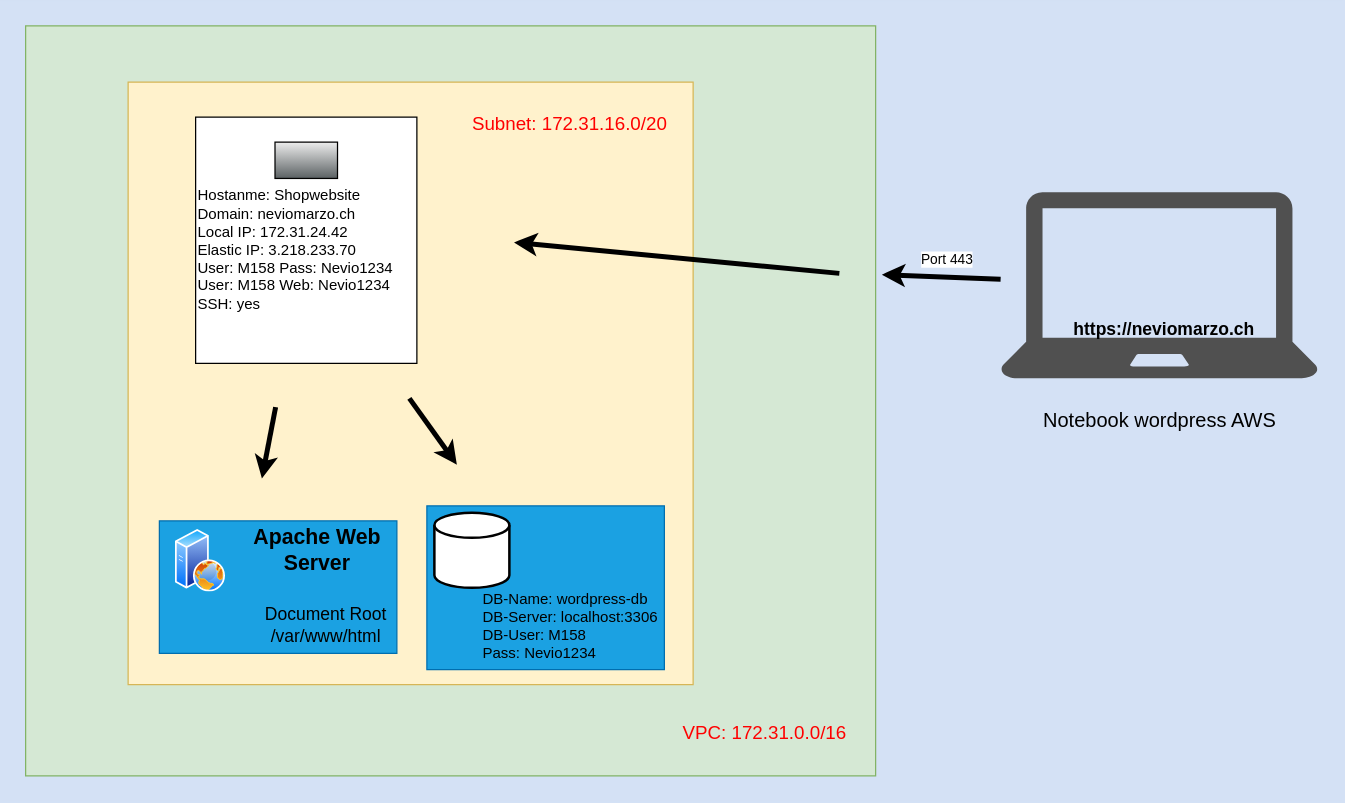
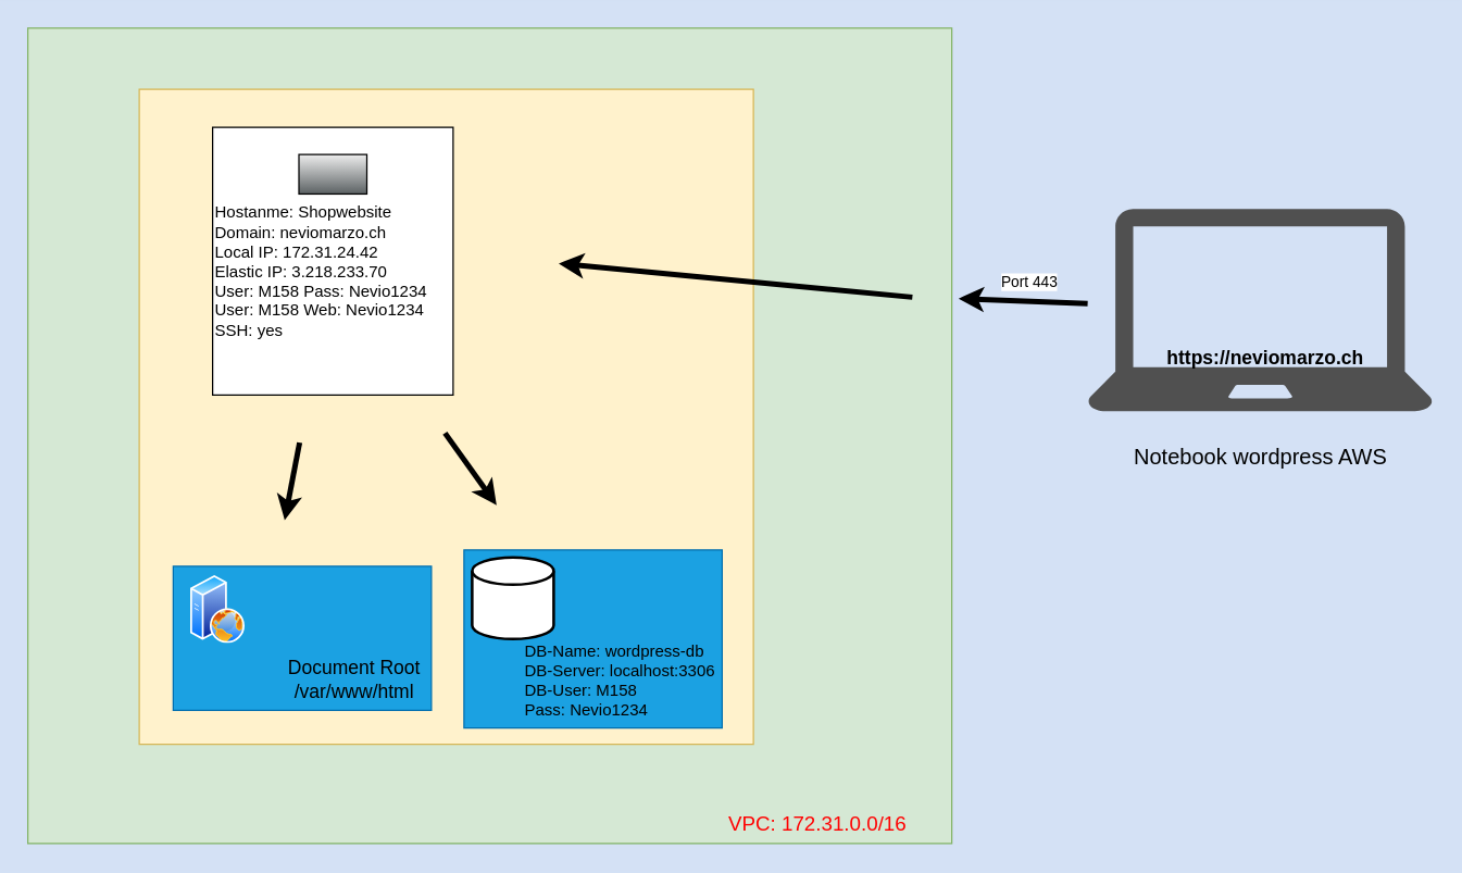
  <mxCell id="0" />
  <mxCell id="1" parent="0" />
  <mxCell id="2" value="" style="rounded=0;whiteSpace=wrap;html=1;fillColor=#d5e8d4;strokeColor=#82b366;" vertex="1" parent="1"><mxGeometry x="20" y="20" width="680" height="600" as="geometry" /></mxCell>
  <mxCell id="3" value="" style="group" vertex="1" connectable="0" parent="1"><mxGeometry x="800" y="153" width="254" height="148.9" as="geometry" /></mxCell>
  <mxCell id="4" value="" style="sketch=0;pointerEvents=1;shadow=0;dashed=0;html=1;strokeColor=none;fillColor=#505050;labelPosition=center;verticalLabelPosition=bottom;verticalAlign=top;outlineConnect=0;align=center;shape=mxgraph.office.devices.laptop;" vertex="1" parent="3"><mxGeometry width="254" height="148.9" as="geometry" /></mxCell>
  <mxCell id="5" value="&lt;font style=&quot;font-size: 14px;&quot;&gt;&lt;b&gt;https://neviomarzo.ch&lt;/b&gt;&lt;/font&gt;" style="text;html=1;align=center;verticalAlign=middle;whiteSpace=wrap;rounded=0;strokeWidth=1;" vertex="1" parent="3"><mxGeometry x="101" y="95" width="60" height="30" as="geometry" /></mxCell>
  <mxCell id="6" style="rounded=0;orthogonalLoop=1;jettySize=auto;html=1;strokeWidth=4;" edge="1" parent="1" source="4"><mxGeometry relative="1" as="geometry"><mxPoint x="705" y="219" as="targetPoint" /></mxGeometry></mxCell>
  <mxCell id="7" value="Port 443" style="edgeLabel;html=1;align=center;verticalAlign=middle;resizable=0;points=[];" vertex="1" connectable="0" parent="6"><mxGeometry x="0.303" y="-2" relative="1" as="geometry"><mxPoint x="18" y="-12" as="offset" /></mxGeometry></mxCell>
  <mxCell id="8" value="&lt;font style=&quot;font-size: 16px;&quot;&gt;Notebook wordpress AWS&lt;/font&gt;" style="text;html=1;align=center;verticalAlign=middle;resizable=0;points=[];autosize=1;strokeColor=none;fillColor=none;" vertex="1" parent="1"><mxGeometry x="826.5" y="319" width="201" height="31" as="geometry" /></mxCell>
- <mxCell id="9" value="&lt;font style=&quot;color: rgb(255, 0, 0);&quot;&gt;VPC: 172.31.0.0/16&lt;/font&gt;" style="text;html=1;align=center;verticalAlign=middle;resizable=0;points=[];autosize=1;strokeColor=none;fillColor=none;fontSize=15;" vertex="1" parent="1"><mxGeometry x="536" y="570" width="149" height="30" as="geometry" /></mxCell>
+ <mxCell id="9" value="&lt;font style=&quot;color: rgb(255, 0, 0);&quot;&gt;VPC: 172.31.0.0/16&lt;/font&gt;" style="text;html=1;align=center;verticalAlign=middle;resizable=0;points=[];autosize=1;strokeColor=none;fillColor=none;fontSize=15;" vertex="1" parent="1"><mxGeometry x="526" y="590" width="149" height="30" as="geometry" /></mxCell>
  <mxCell id="10" value="" style="group" vertex="1" connectable="0" parent="1"><mxGeometry x="102" y="65" width="452" height="482" as="geometry" /></mxCell>
  <mxCell id="11" value="" style="rounded=0;whiteSpace=wrap;html=1;fillColor=#fff2cc;strokeColor=#d6b656;" vertex="1" parent="10"><mxGeometry width="452" height="482" as="geometry" /></mxCell>
  <mxCell id="12" value="" style="rounded=0;whiteSpace=wrap;html=1;fillColor=#1ba1e2;fontColor=#ffffff;strokeColor=#006EAF;" vertex="1" parent="10"><mxGeometry x="239" y="339" width="190" height="131" as="geometry" /></mxCell>
  <mxCell id="13" value="" style="rounded=0;whiteSpace=wrap;html=1;fillColor=#1ba1e2;fontColor=#ffffff;strokeColor=#006EAF;" vertex="1" parent="10"><mxGeometry x="25" y="351" width="190" height="106" as="geometry" /></mxCell>
  <mxCell id="14" value="" style="strokeWidth=2;html=1;shape=mxgraph.flowchart.database;whiteSpace=wrap;" vertex="1" parent="10"><mxGeometry x="245" y="344.5" width="60" height="60" as="geometry" /></mxCell>
  <mxCell id="15" value="DB-Name: wordpress-db&lt;div&gt;DB-Server: localhost:3306&lt;/div&gt;&lt;div&gt;DB-User: M158&lt;/div&gt;&lt;div&gt;Pass: Nevio1234&lt;/div&gt;" style="text;html=1;align=left;verticalAlign=middle;resizable=0;points=[];autosize=1;strokeColor=none;fillColor=none;" vertex="1" parent="10"><mxGeometry x="282" y="400" width="158" height="70" as="geometry" /></mxCell>
  <mxCell id="16" value="" style="rounded=0;orthogonalLoop=1;jettySize=auto;html=1;strokeWidth=4;" edge="1" parent="10"><mxGeometry relative="1" as="geometry"><mxPoint x="118" y="260" as="sourcePoint" /><mxPoint x="107" y="317" as="targetPoint" /></mxGeometry></mxCell>
  <mxCell id="17" style="rounded=0;orthogonalLoop=1;jettySize=auto;html=1;strokeWidth=4;" edge="1" parent="10"><mxGeometry relative="1" as="geometry"><mxPoint x="225" y="253" as="sourcePoint" /><mxPoint x="263" y="306" as="targetPoint" /></mxGeometry></mxCell>
- <mxCell id="18" value="&lt;font style=&quot;color: rgb(255, 0, 0);&quot;&gt;Subnet: 172.31.16.0/20&lt;/font&gt;" style="text;html=1;align=center;verticalAlign=middle;resizable=0;points=[];autosize=1;strokeColor=none;fillColor=none;fontSize=15;" vertex="1" parent="10"><mxGeometry x="266" y="18" width="174" height="30" as="geometry" /></mxCell>
  <mxCell id="19" value="" style="group" vertex="1" connectable="0" parent="10"><mxGeometry x="54" y="28" width="177" height="197" as="geometry" /></mxCell>
  <mxCell id="20" value="&lt;div&gt;&lt;br&gt;&lt;/div&gt;&lt;div&gt;&lt;br&gt;&lt;/div&gt;Hostanme: Shopwebsite&lt;div&gt;Domain: neviomarzo.ch&lt;/div&gt;&lt;div&gt;Local IP:&amp;nbsp;&lt;span style=&quot;background-color: transparent;&quot;&gt;172.31.24.42&lt;/span&gt;&lt;/div&gt;&lt;div&gt;Elastic IP:&amp;nbsp;&lt;span style=&quot;background-color: transparent; color: light-dark(rgb(0, 0, 0), rgb(255, 255, 255));&quot;&gt;3.218.233.70&lt;/span&gt;&lt;/div&gt;&lt;div&gt;&lt;span style=&quot;background-color: transparent; color: light-dark(rgb(0, 0, 0), rgb(255, 255, 255));&quot;&gt;User: M158 Pass: Nevio1234&lt;/span&gt;&lt;/div&gt;&lt;div&gt;User: M158 Web: Nevio1234&lt;/div&gt;&lt;div&gt;SSH: yes&lt;/div&gt;&lt;div data-id=&quot;copy-to-clipboard&quot;&gt;&lt;span class=&quot;awsui_root_xjuzf_18lrx_1063&quot;&gt;&lt;span id=&quot;318-1747990356234-9210&quot; class=&quot;awsui_trigger_xjuzf_18lrx_1103&quot;&gt;&lt;div class=&quot;awsui_root_18wu0_1gw4i_920 awsui_box_18wu0_1gw4i_172 awsui_m-right-xs_18wu0_1gw4i_734 awsui_color-default_18wu0_1gw4i_172 awsui_font-size-default_18wu0_1gw4i_188 awsui_font-weight-default_18wu0_1gw4i_228&quot;&gt;&lt;/div&gt;&lt;/span&gt;&lt;div data-awsui-referrer-id=&quot;318-1747990356234-9210&quot; class=&quot;awsui-polaris-compact-mode awsui-compact-mode awsui-visual-refresh awsui_popover-inline-content_xjuzf_18lrx_1158&quot; aria-atomic=&quot;true&quot; aria-live=&quot;polite&quot;&gt;&lt;/div&gt;&lt;/span&gt;&lt;/div&gt;&lt;div&gt;&lt;br&gt;&lt;/div&gt;" style="rounded=0;whiteSpace=wrap;html=1;align=left;" vertex="1" parent="19"><mxGeometry width="177" height="197" as="geometry" /></mxCell>
  <mxCell id="21" value="" style="fillColorStyles=neutralFill;neutralFill=#9DA6A8;shape=mxgraph.networks2.icon;aspect=fixed;fillColor=#EDEDED;strokeColor=#000000;gradientColor=#5B6163;network2IconShadow=1;network2bgFillColor=none;network2Icon=mxgraph.networks2.server;network2IconW=1.0;network2IconH=0.581;" vertex="1" parent="19"><mxGeometry x="63.5" y="20" width="50.005" height="29.06" as="geometry" /></mxCell>
  <mxCell id="22" value="&lt;font&gt;Document Root&lt;/font&gt;&lt;div&gt;&lt;font&gt;/var/www/html&lt;/font&gt;&lt;/div&gt;" style="text;html=1;align=center;verticalAlign=middle;resizable=0;points=[];autosize=1;strokeColor=none;fillColor=none;fontSize=14;fontStyle=0" vertex="1" parent="10"><mxGeometry x="100" y="411" width="115" height="46" as="geometry" /></mxCell>
  <mxCell id="23" value="" style="image;aspect=fixed;perimeter=ellipsePerimeter;html=1;align=center;shadow=0;dashed=0;spacingTop=3;image=img/lib/active_directory/web_server.svg;" vertex="1" parent="10"><mxGeometry x="38" y="358" width="40" height="50" as="geometry" /></mxCell>
- <mxCell id="24" value="Apache Web Server" style="text;html=1;align=center;verticalAlign=middle;whiteSpace=wrap;rounded=0;fontSize=17;fontStyle=1" vertex="1" parent="10"><mxGeometry x="88" y="358" width="127" height="33" as="geometry" /></mxCell>
  <mxCell id="25" style="rounded=0;orthogonalLoop=1;jettySize=auto;html=1;strokeWidth=4;entryX=0.683;entryY=0.266;entryDx=0;entryDy=0;entryPerimeter=0;" edge="1" parent="1" target="11"><mxGeometry relative="1" as="geometry"><mxPoint x="671" y="218" as="sourcePoint" /><mxPoint x="549" y="210" as="targetPoint" /></mxGeometry></mxCell>
